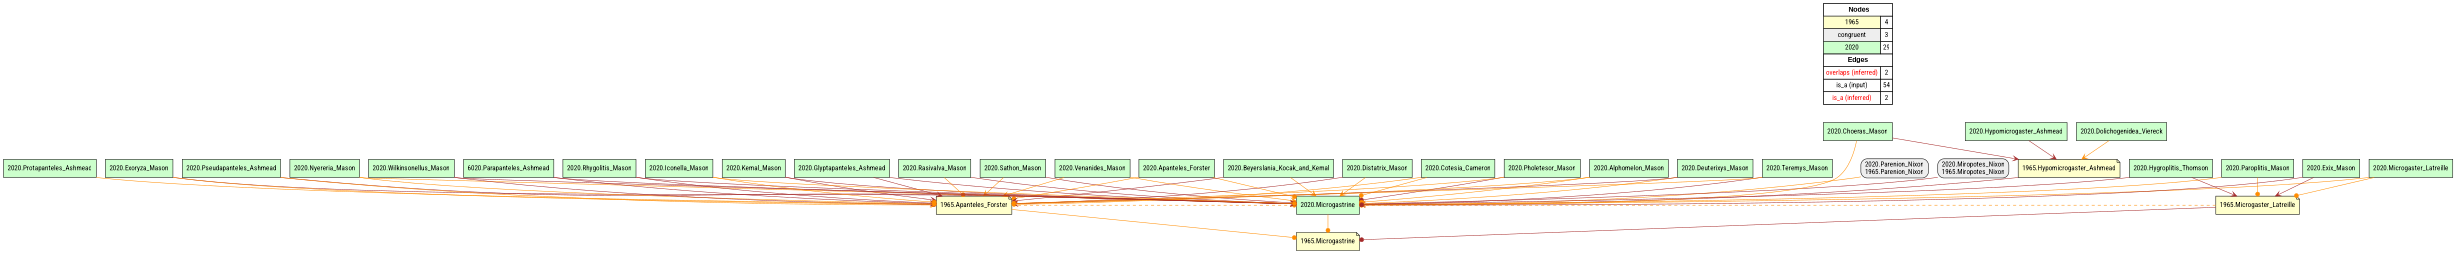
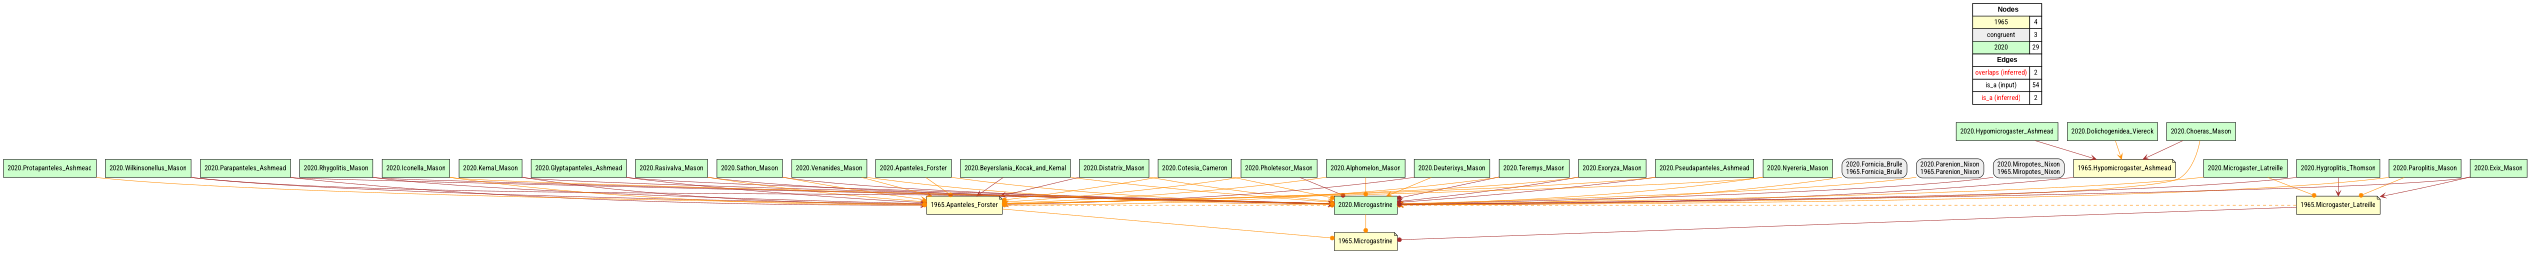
  digraph {
    fontname="Roboto Condensed"
    rankdir=TB
    node [fillcolor="#CCFFCC" fontname="Roboto Condensed" shape=box style=filled]
    edge [arrowhead=vee color=darkorange constraint=true fontname="Roboto Condensed" penwidth=1 style=solid]
    n1 [fillcolor=white label=<   <TABLE BORDER="0" CELLBORDER="1" CELLSPACING="0" CELLPADDING="4">  <TR> <TD COLSPAN="2"><font face="Arial Black"> Nodes</font></TD> </TR>  <TR>   <TD bgcolor="#FFFFCC" fontname="helvetica">1965</TD>   <TD>4</TD>   </TR>  <TR>   <TD bgcolor="#EEEEEE" fontname="helvetica">congruent</TD>   <TD>3</TD>   </TR>  <TR>   <TD bgcolor="#CCFFCC" fontname="helvetica">2020</TD>   <TD>29</TD>   </TR>  <TR> <TD COLSPAN="2"><font face = "Arial Black"> Edges </font></TD> </TR>  <TR>   <TD><font color ="#FF0000">overlaps (inferred)</font></TD><TD>2</TD> </TR> <TR>   <TD><font color ="#000000">is_a (input)</font></TD><TD>54</TD> </TR> <TR>   <TD><font color ="#FF0000">is_a (inferred)</font></TD><TD>2</TD> </TR> </TABLE>   > margin=0]
    "1965.Hypomicrogaster_Ashmead" [fillcolor="#FFFFCC" shape=note]
    "2020.Microgastrine"
    "1965.Microgastrine" [fillcolor="#FFFFCC" shape=note]
    "1965.Apanteles_Forster" [fillcolor="#FFFFCC" shape=note]
    "1965.Microgaster_Latreille" [fillcolor="#FFFFCC" shape=note]
+   "2020.Fornicia_Brulle\n1965.Fornicia_Brulle" [fillcolor="#EEEEEE" style="filled,rounded"]
    "2020.Parenion_Nixon\n1965.Parenion_Nixon" [fillcolor="#EEEEEE" style="filled,rounded"]
    "2020.Miropotes_Nixon\n1965.Miropotes_Nixon" [fillcolor="#EEEEEE" style="filled,rounded"]
    "2020.Microgaster_Latreille"
    n11 [label="2020.Kemal_Mason"]
    "2020.Glyptapanteles_Ashmead"
    "2020.Rasivalva_Mason"
    "2020.Choeras_Mason"
    "2020.Sathon_Mason"
    "2020.Venanides_Mason"
    "2020.Apanteles_Forster"
    "2020.Dolichogenidea_Viereck"
    "2020.Hygroplitis_Thomson"
    "2020.Beyerslania_Kocak_and_Kemal"
    "2020.Distatrix_Mason"
    "2020.Hypomicrogaster_Ashmead"
    "2020.Cotesia_Cameron"
    "2020.Pholetesor_Mason"
    "2020.Alphomelon_Mason"
    "2020.Deuterixys_Mason"
    "2020.Teremys_Mason"
    "2020.Exoryza_Mason"
    "2020.Paroplitis_Mason"
    "2020.Pseudapanteles_Ashmead"
    "2020.Nyereria_Mason"
    "2020.Wilkinsonellus_Mason"
-   "2020.Parapanteles_Ashmead" [label="6020.Parapanteles_Ashmead"]
+   "2020.Parapanteles_Ashmead"
    "2020.Rhygolitis_Mason"
    "2020.Protapanteles_Ashmead"
    "2020.Iconella_Mason"
    "2020.Exix_Mason"
    subgraph sub_1 {
      rank=source
      n1
    }
    "1965.Hypomicrogaster_Ashmead" -> "2020.Microgastrine" [color=brown]
    "2020.Microgastrine" -> "1965.Microgastrine" [arrowhead=dot]
    "1965.Apanteles_Forster" -> "2020.Microgastrine" [arrowhead=dot constraint=false style=dashed]
    "1965.Apanteles_Forster" -> "1965.Microgastrine" [arrowhead=dot]
    "1965.Microgaster_Latreille" -> "2020.Microgastrine" [arrowhead=dot constraint=false style=dashed]
    "1965.Microgaster_Latreille" -> "1965.Microgastrine" [arrowhead=dot color=brown]
+   "2020.Fornicia_Brulle\n1965.Fornicia_Brulle" -> "2020.Microgastrine"
    "2020.Parenion_Nixon\n1965.Parenion_Nixon" -> "2020.Microgastrine" [arrowhead=dot]
    "2020.Miropotes_Nixon\n1965.Miropotes_Nixon" -> "2020.Microgastrine" [color=brown]
    "2020.Microgaster_Latreille" -> "2020.Microgastrine" [arrowhead=dot]
    "2020.Microgaster_Latreille" -> "1965.Microgaster_Latreille" [arrowhead=dot]
    n11 -> "2020.Microgastrine" [arrowhead=dot color=brown]
    n11 -> "1965.Apanteles_Forster" [color=brown]
    "2020.Glyptapanteles_Ashmead" -> "2020.Microgastrine" [color=brown]
    "2020.Glyptapanteles_Ashmead" -> "1965.Apanteles_Forster" [color=brown]
    "2020.Rasivalva_Mason" -> "2020.Microgastrine" [arrowhead=dot color=brown]
    "2020.Rasivalva_Mason" -> "1965.Apanteles_Forster" [arrowhead=dot]
    "2020.Choeras_Mason" -> "1965.Hypomicrogaster_Ashmead" [color=brown]
    "2020.Choeras_Mason" -> "2020.Microgastrine"
    "2020.Sathon_Mason" -> "2020.Microgastrine" [color=brown]
    "2020.Sathon_Mason" -> "1965.Apanteles_Forster"
    "2020.Venanides_Mason" -> "2020.Microgastrine"
    "2020.Venanides_Mason" -> "1965.Apanteles_Forster"
    "2020.Apanteles_Forster" -> "2020.Microgastrine" [arrowhead=dot]
    "2020.Apanteles_Forster" -> "1965.Apanteles_Forster" [arrowhead=dot]
    "2020.Dolichogenidea_Viereck" -> "1965.Hypomicrogaster_Ashmead"
    "2020.Hygroplitis_Thomson" -> "2020.Microgastrine" [arrowhead=dot color=brown]
    "2020.Hygroplitis_Thomson" -> "1965.Microgaster_Latreille" [color=brown]
    "2020.Beyerslania_Kocak_and_Kemal" -> "2020.Microgastrine"
    "2020.Beyerslania_Kocak_and_Kemal" -> "1965.Apanteles_Forster" [color=brown]
    "2020.Distatrix_Mason" -> "2020.Microgastrine"
    "2020.Distatrix_Mason" -> "1965.Apanteles_Forster" [color=brown]
    "2020.Hypomicrogaster_Ashmead" -> "1965.Hypomicrogaster_Ashmead" [color=brown]
    "2020.Cotesia_Cameron" -> "2020.Microgastrine" [arrowhead=dot]
    "2020.Cotesia_Cameron" -> "1965.Apanteles_Forster" [arrowhead=dot]
    "2020.Pholetesor_Mason" -> "2020.Microgastrine" [arrowhead=dot color=brown]
    "2020.Pholetesor_Mason" -> "1965.Apanteles_Forster" [arrowhead=dot]
    "2020.Alphomelon_Mason" -> "2020.Microgastrine" [arrowhead=dot]
    "2020.Alphomelon_Mason" -> "1965.Apanteles_Forster"
    "2020.Deuterixys_Mason" -> "2020.Microgastrine"
    "2020.Deuterixys_Mason" -> "1965.Apanteles_Forster" [color=brown]
    "2020.Teremys_Mason" -> "2020.Microgastrine" [arrowhead=dot color=brown]
    "2020.Teremys_Mason" -> "1965.Apanteles_Forster" [arrowhead=dot]
    "2020.Exoryza_Mason" -> "2020.Microgastrine" [color=brown]
    "2020.Exoryza_Mason" -> "1965.Apanteles_Forster"
    "2020.Paroplitis_Mason" -> "2020.Microgastrine" [arrowhead=dot]
    "2020.Paroplitis_Mason" -> "1965.Microgaster_Latreille" [arrowhead=dot]
    "2020.Pseudapanteles_Ashmead" -> "2020.Microgastrine" [arrowhead=dot color=brown]
    "2020.Pseudapanteles_Ashmead" -> "1965.Apanteles_Forster"
    "2020.Nyereria_Mason" -> "2020.Microgastrine"
    "2020.Nyereria_Mason" -> "1965.Apanteles_Forster" [arrowhead=dot]
    "2020.Wilkinsonellus_Mason" -> "2020.Microgastrine" [color=brown]
    "2020.Wilkinsonellus_Mason" -> "1965.Apanteles_Forster" [arrowhead=dot color=brown]
    "2020.Parapanteles_Ashmead" -> "2020.Microgastrine" [color=brown]
    "2020.Parapanteles_Ashmead" -> "1965.Apanteles_Forster" [color=brown]
    "2020.Rhygolitis_Mason" -> "2020.Microgastrine" [arrowhead=dot color=brown]
    "2020.Rhygolitis_Mason" -> "1965.Apanteles_Forster" [color=brown]
    "2020.Protapanteles_Ashmead" -> "1965.Apanteles_Forster" [arrowhead=dot]
    "2020.Iconella_Mason" -> "2020.Microgastrine" [arrowhead=dot]
    "2020.Iconella_Mason" -> "1965.Apanteles_Forster" [arrowhead=dot]
    "2020.Exix_Mason" -> "2020.Microgastrine" [arrowhead=dot color=brown]
    "2020.Exix_Mason" -> "1965.Microgaster_Latreille" [color=brown]
  }
